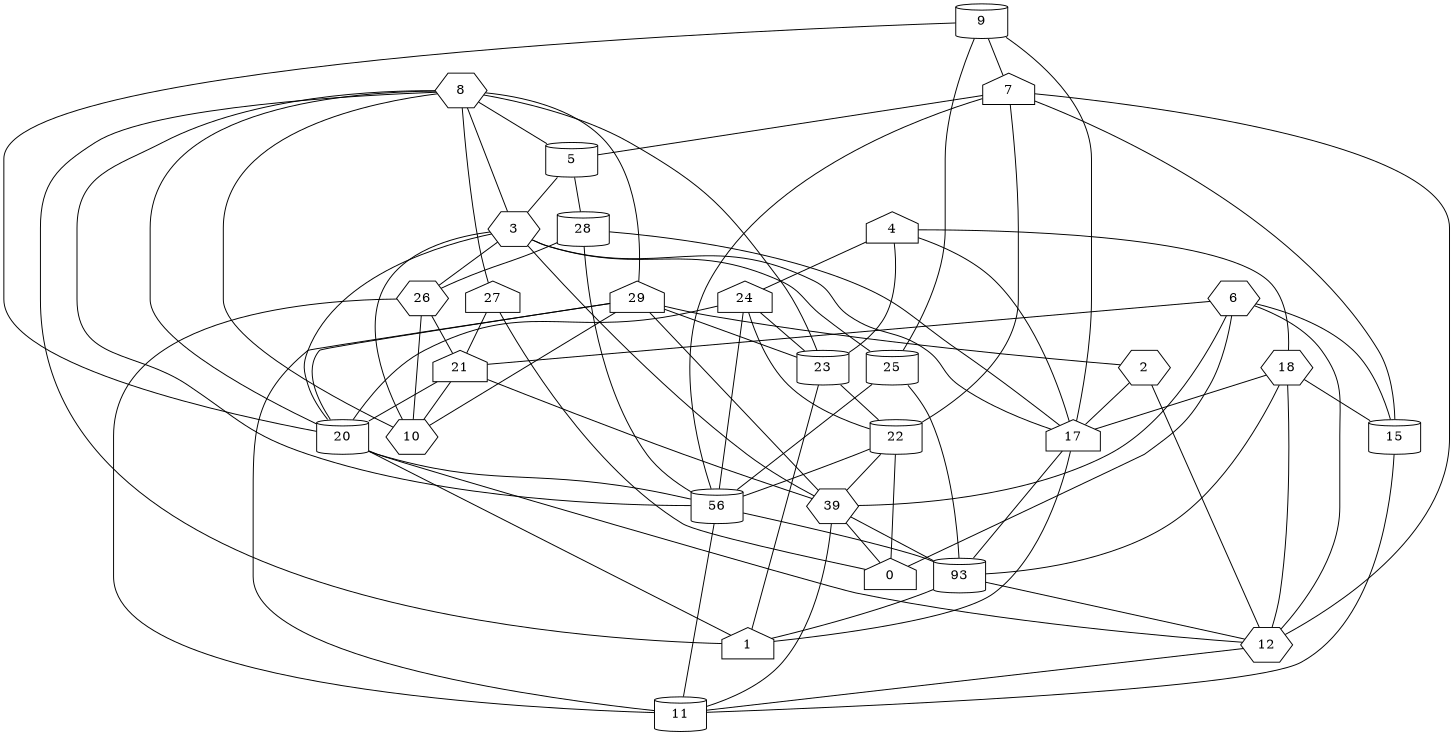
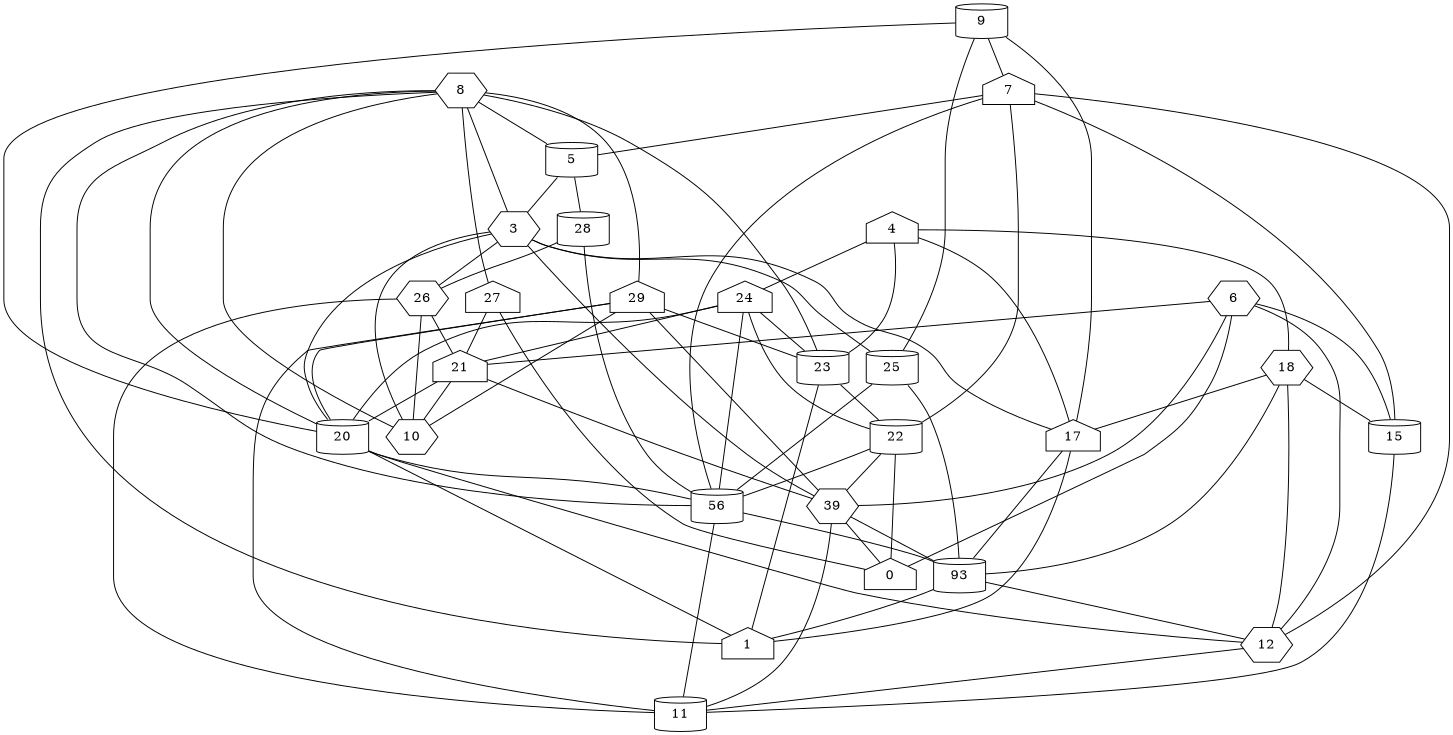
  digraph {
    node [shape=cylinder]
    edge [color=black dir=none]
    4 [shape=house]
    17 [shape=house]
    24 [shape=house]
    18 [shape=hexagon]
    23
    1 [shape=house]
    n7 [label=93]
    22
    21 [shape=house]
    20
    n11 [label=56]
    12 [shape=hexagon]
    15
    n14 [label=39 shape=hexagon]
    0 [shape=house]
    10 [shape=hexagon]
    11
    29 [shape=house]
-   2 [shape=hexagon]
    26 [shape=hexagon]
    28
    9
    7 [shape=house]
    25
    5
    3 [shape=hexagon]
    8 [shape=hexagon]
    27 [shape=house]
    6 [shape=hexagon]
    subgraph sub_1 {
      4
      17
      24
      18
      23
      1
      n7
      22
      21
      20
      n11
      12
      15
      n14
      0
      10
      11
      29
-     2
      26
      28
      9
      7
      25
      5
      3
      8
      27
      6
    }
    4 -> 17
    4 -> 24
    4 -> 18
    4 -> 23
    17 -> 1
    17 -> n7
    24 -> 23
    24 -> 22
+   24 -> 21
    24 -> 20
    24 -> n11
    18 -> 17
    18 -> n7
    18 -> 12
    18 -> 15
    23 -> 1
    23 -> 22
    n7 -> 1
    n7 -> 12
    22 -> n11
    22 -> n14
    22 -> 0
    21 -> 20
    21 -> n14
    21 -> 10
    20 -> 1
    20 -> n11
    20 -> 12
    n11 -> n7
    n11 -> 11
    12 -> 11
    15 -> 11
    n14 -> n7
    n14 -> 0
    n14 -> 11
    29 -> 23
    29 -> 20
    29 -> n14
    29 -> 10
    29 -> 11
-   29 -> 2
-   2 -> 17
-   2 -> 12
    26 -> 21
    26 -> 10
    26 -> 11
-   28 -> 17
    28 -> n11
    28 -> 26
    9 -> 17
    9 -> 20
    9 -> 7
    9 -> 25
    7 -> 22
    7 -> n11
    7 -> 12
    7 -> 15
    7 -> 5
    25 -> n7
    25 -> n11
    5 -> 28
    5 -> 3
    3 -> 17
    3 -> 20
    3 -> n14
    3 -> 10
    3 -> 26
    3 -> 25
    8 -> 23
    8 -> 1
    8 -> 20
    8 -> n11
    8 -> 10
    8 -> 29
    8 -> 5
    8 -> 3
    8 -> 27
    27 -> 21
    27 -> 0
    6 -> 21
    6 -> 12
    6 -> 15
    6 -> n14
    6 -> 0
  }
